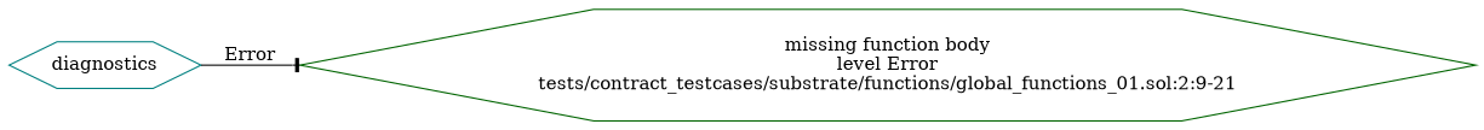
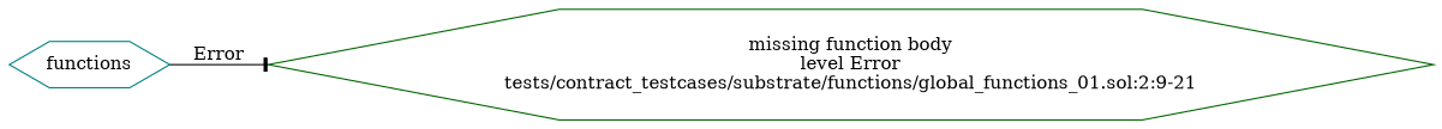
  strict digraph {
    rankdir=LR
    node [shape=hexagon]
    n1 [label="missing function body\nlevel Error\ntests/contract_testcases/substrate/functions/global_functions_01.sol:2:9-21" color=darkgreen]
-   diagnostics [color=teal]
+   diagnostics [color=teal label=functions]
    diagnostics -> n1 [label=Error style=solid arrowhead=tee]
  }
